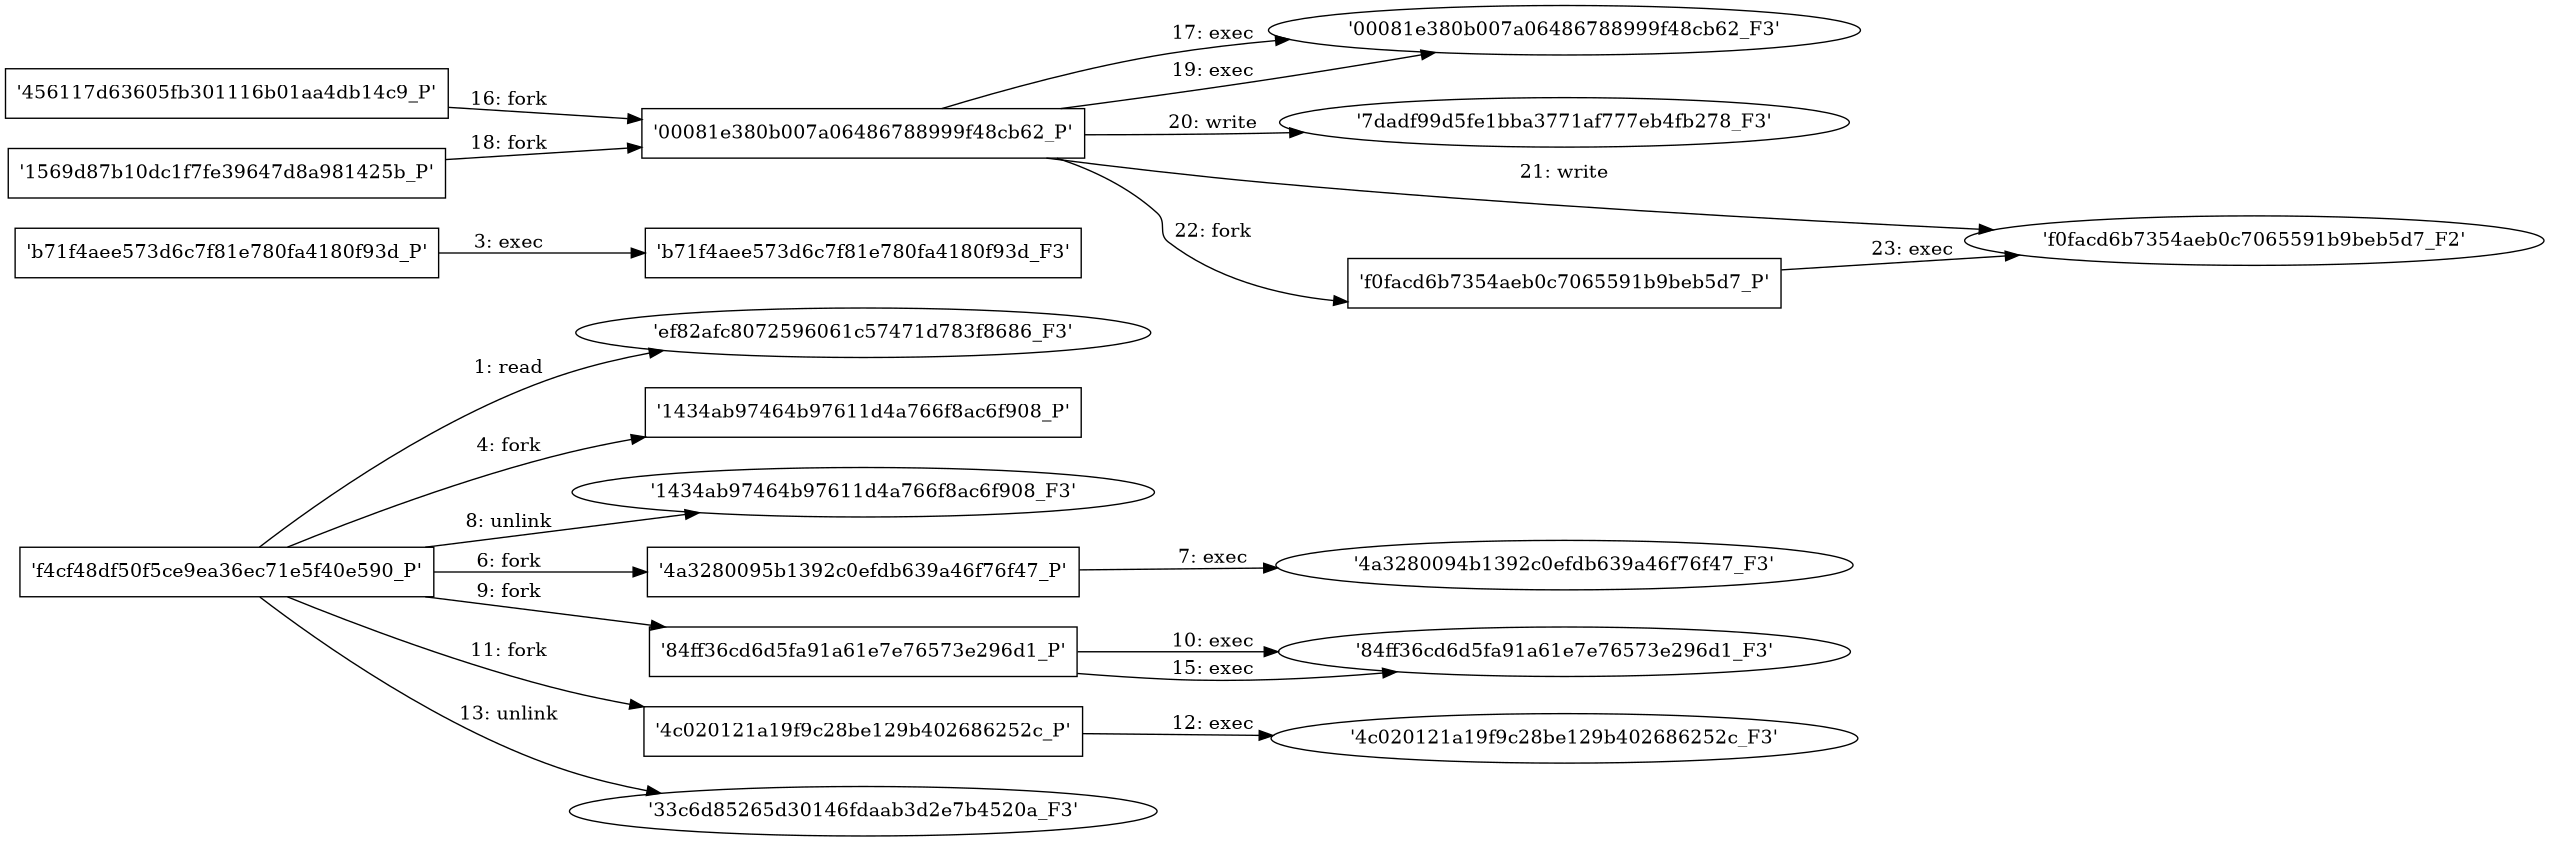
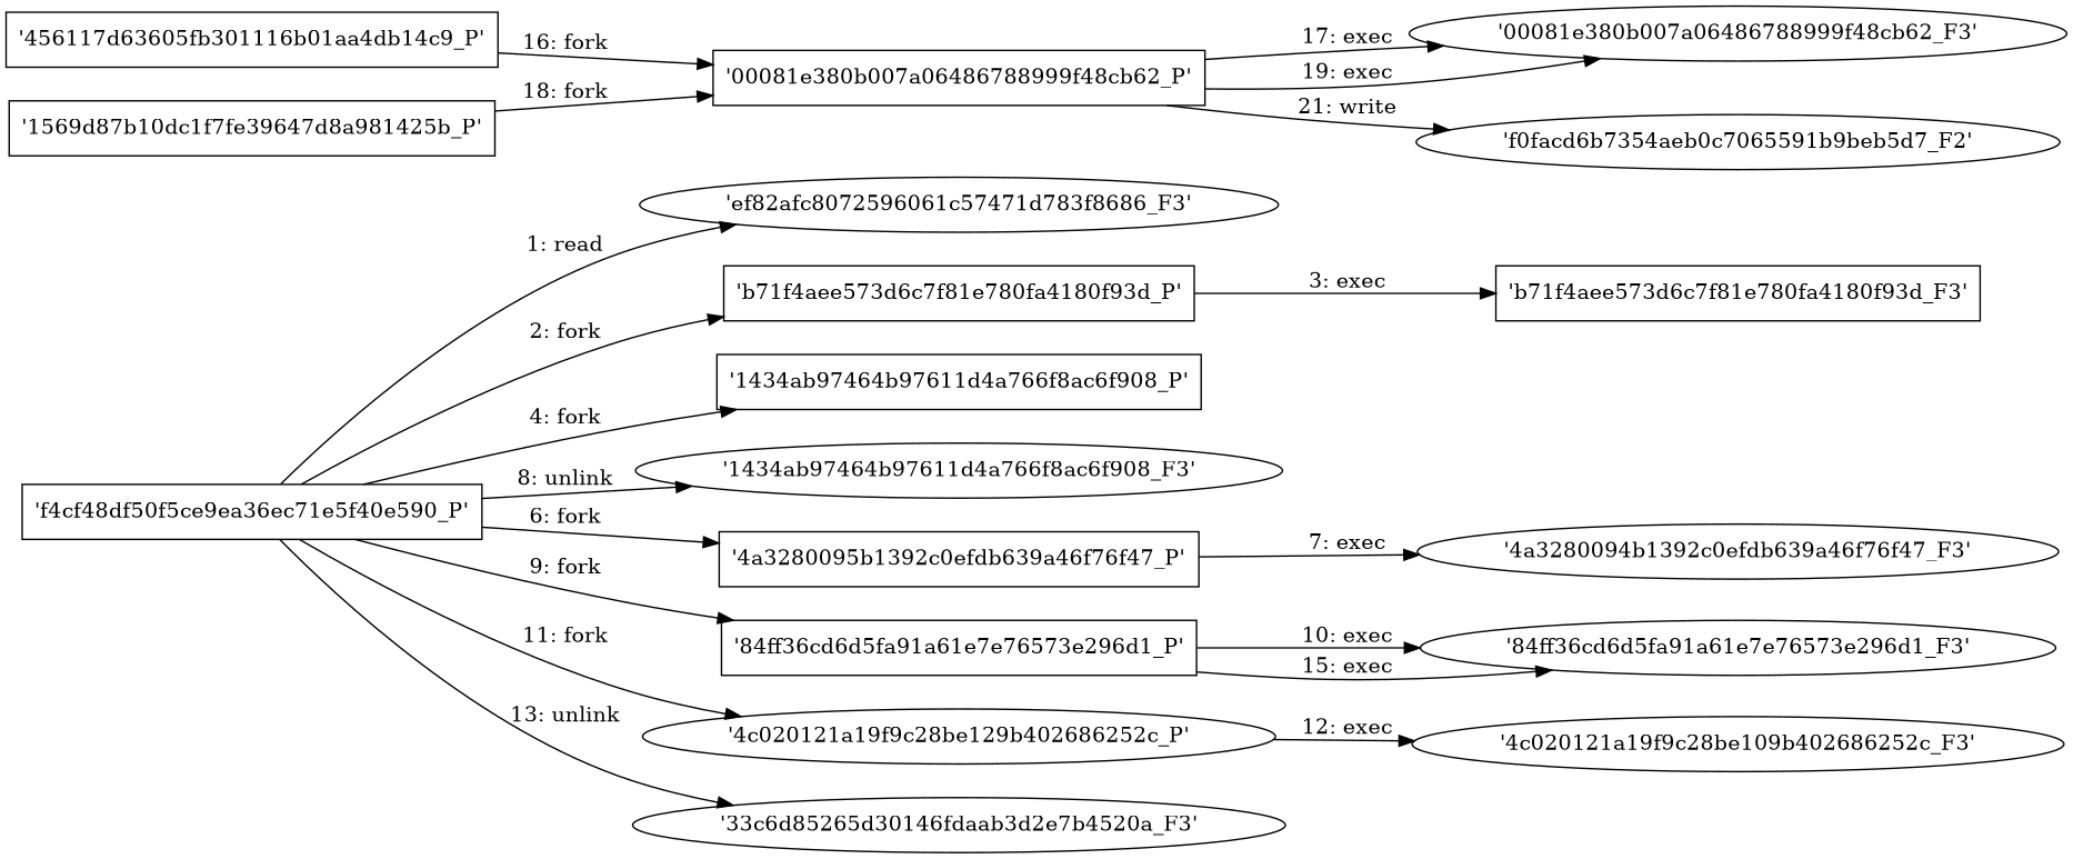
  digraph {
    engine=neato
    fixedsize=false
    fontsize=10
    nodesep=0.3
    rankdir=LR
    ranksep=0
    splines=true
    node [node_type=Process shape=box]
    "'ef82afc8072596061c57471d783f8686_F3'" [node_type=file shape=ellipse]
    "'f4cf48df50f5ce9ea36ec71e5f40e590_P'"
    "'b71f4aee573d6c7f81e780fa4180f93d_P'"
    "'1434ab97464b97611d4a766f8ac6f908_P'"
    "'1434ab97464b97611d4a766f8ac6f908_F3'" [node_type=file shape=ellipse]
    n6 [label="'4a3280095b1392c0efdb639a46f76f47_P'"]
    "'84ff36cd6d5fa91a61e7e76573e296d1_P'"
-   "'4c020121a19f9c28be129b402686252c_P'"
+   "'4c020121a19f9c28be129b402686252c_P'" [shape=ellipse]
    "'33c6d85265d30146fdaab3d2e7b4520a_F3'" [node_type=file shape=ellipse]
    "'b71f4aee573d6c7f81e780fa4180f93d_F3'" [node_type=File]
    "'4a3280094b1392c0efdb639a46f76f47_F3'" [node_type=File shape=ellipse]
    "'84ff36cd6d5fa91a61e7e76573e296d1_F3'" [node_type=File shape=ellipse]
-   "'4c020121a19f9c28be129b402686252c_F3'" [node_type=File shape=ellipse]
+   "'4c020121a19f9c28be129b402686252c_F3'" [node_type=File shape=ellipse label="'4c020121a19f9c28be109b402686252c_F3'"]
    "'456117d63605fb301116b01aa4db14c9_P'"
    "'00081e380b007a06486788999f48cb62_P'"
    "'00081e380b007a06486788999f48cb62_F3'" [node_type=File shape=ellipse]
-   "'7dadf99d5fe1bba3771af777eb4fb278_F3'" [node_type=file shape=ellipse]
    "'f0facd6b7354aeb0c7065591b9beb5d7_F2'" [node_type=File shape=ellipse]
-   "'f0facd6b7354aeb0c7065591b9beb5d7_P'"
    n20 [label="'1569d87b10dc1f7fe39647d8a981425b_P'"]
    "'f4cf48df50f5ce9ea36ec71e5f40e590_P'" -> "'ef82afc8072596061c57471d783f8686_F3'" [label="1: read"]
+   "'f4cf48df50f5ce9ea36ec71e5f40e590_P'" -> "'b71f4aee573d6c7f81e780fa4180f93d_P'" [label="2: fork"]
    "'f4cf48df50f5ce9ea36ec71e5f40e590_P'" -> "'1434ab97464b97611d4a766f8ac6f908_P'" [label="4: fork"]
    "'f4cf48df50f5ce9ea36ec71e5f40e590_P'" -> "'1434ab97464b97611d4a766f8ac6f908_F3'" [label="8: unlink"]
    "'f4cf48df50f5ce9ea36ec71e5f40e590_P'" -> n6 [label="6: fork"]
    "'f4cf48df50f5ce9ea36ec71e5f40e590_P'" -> "'84ff36cd6d5fa91a61e7e76573e296d1_P'" [label="9: fork"]
    "'f4cf48df50f5ce9ea36ec71e5f40e590_P'" -> "'4c020121a19f9c28be129b402686252c_P'" [label="11: fork"]
    "'f4cf48df50f5ce9ea36ec71e5f40e590_P'" -> "'33c6d85265d30146fdaab3d2e7b4520a_F3'" [label="13: unlink"]
    "'b71f4aee573d6c7f81e780fa4180f93d_P'" -> "'b71f4aee573d6c7f81e780fa4180f93d_F3'" [label="3: exec"]
    n6 -> "'4a3280094b1392c0efdb639a46f76f47_F3'" [label="7: exec"]
    "'84ff36cd6d5fa91a61e7e76573e296d1_P'" -> "'84ff36cd6d5fa91a61e7e76573e296d1_F3'" [label="10: exec"]
    "'84ff36cd6d5fa91a61e7e76573e296d1_P'" -> "'84ff36cd6d5fa91a61e7e76573e296d1_F3'" [label="15: exec"]
    "'4c020121a19f9c28be129b402686252c_P'" -> "'4c020121a19f9c28be129b402686252c_F3'" [label="12: exec"]
    "'456117d63605fb301116b01aa4db14c9_P'" -> "'00081e380b007a06486788999f48cb62_P'" [label="16: fork"]
    "'00081e380b007a06486788999f48cb62_P'" -> "'00081e380b007a06486788999f48cb62_F3'" [label="17: exec"]
    "'00081e380b007a06486788999f48cb62_P'" -> "'00081e380b007a06486788999f48cb62_F3'" [label="19: exec"]
-   "'00081e380b007a06486788999f48cb62_P'" -> "'7dadf99d5fe1bba3771af777eb4fb278_F3'" [label="20: write"]
    "'00081e380b007a06486788999f48cb62_P'" -> "'f0facd6b7354aeb0c7065591b9beb5d7_F2'" [label="21: write"]
-   "'00081e380b007a06486788999f48cb62_P'" -> "'f0facd6b7354aeb0c7065591b9beb5d7_P'" [label="22: fork"]
-   "'f0facd6b7354aeb0c7065591b9beb5d7_P'" -> "'f0facd6b7354aeb0c7065591b9beb5d7_F2'" [label="23: exec"]
    n20 -> "'00081e380b007a06486788999f48cb62_P'" [label="18: fork"]
  }
